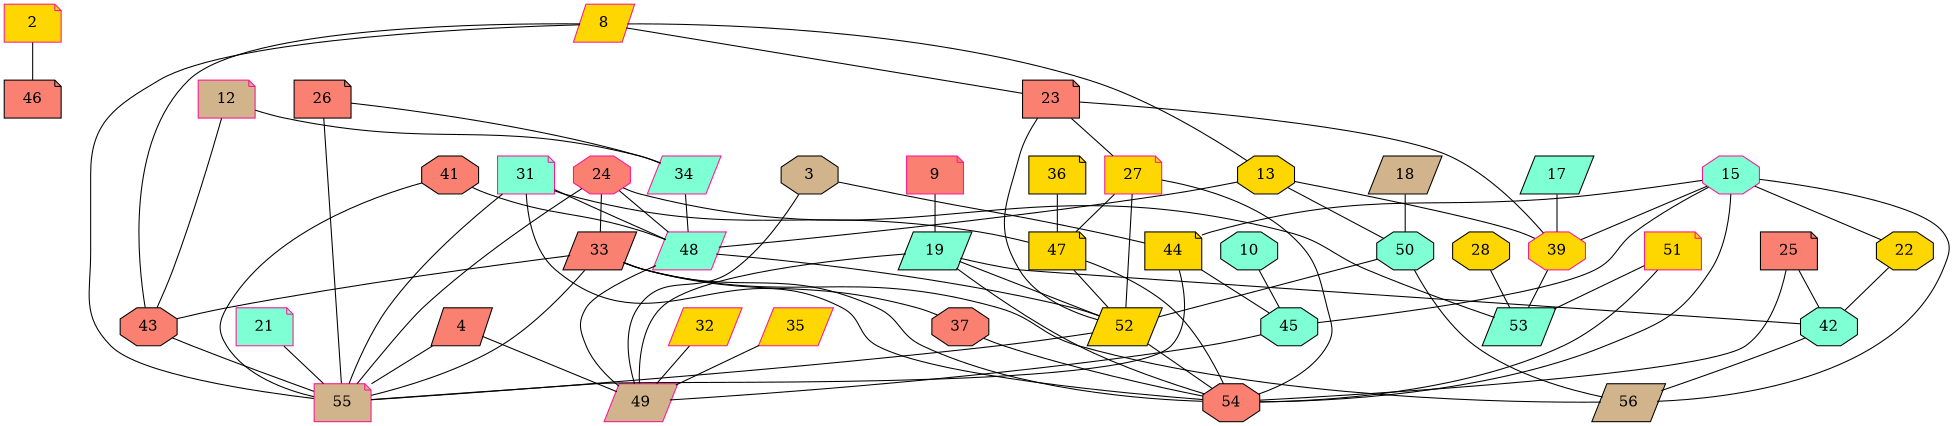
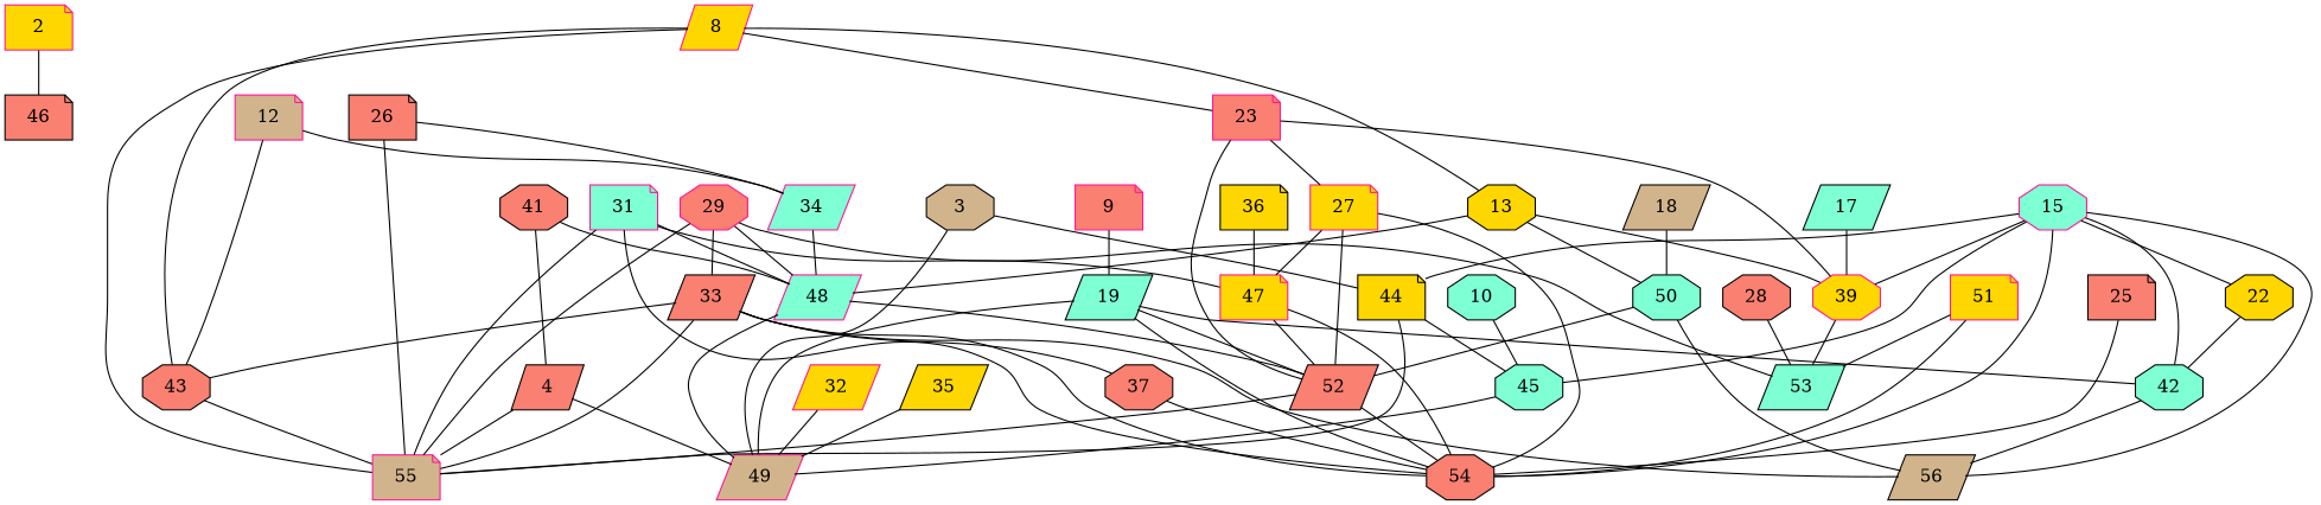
  graph {
    node [color=black fillcolor=gold shape=note style=filled]
    edge [weight=1.0]
    2 [color=deeppink]
    46 [fillcolor=salmon]
    3 [fillcolor=tan shape=octagon]
    44
    49 [color=deeppink fillcolor=tan shape=parallelogram]
    55 [color=deeppink fillcolor=tan]
    45 [fillcolor=aquamarine shape=octagon]
    4 [fillcolor=salmon shape=parallelogram]
    8 [color=deeppink shape=parallelogram]
    13 [shape=octagon]
-   23 [fillcolor=salmon]
+   23 [color=deeppink fillcolor=salmon]
    43 [fillcolor=salmon shape=octagon]
    39 [color=deeppink shape=octagon]
    48 [color=deeppink fillcolor=aquamarine shape=parallelogram]
    50 [fillcolor=aquamarine shape=octagon]
-   52 [shape=parallelogram]
+   52 [fillcolor=salmon shape=parallelogram]
    27 [color=deeppink]
    9 [color=deeppink fillcolor=salmon]
    19 [fillcolor=aquamarine shape=parallelogram]
    54 [fillcolor=salmon shape=octagon]
    42 [fillcolor=aquamarine shape=octagon]
    10 [fillcolor=aquamarine shape=octagon]
    12 [color=deeppink fillcolor=tan]
    34 [color=deeppink fillcolor=aquamarine shape=parallelogram]
    53 [fillcolor=aquamarine shape=parallelogram]
    56 [fillcolor=tan shape=parallelogram]
    15 [color=deeppink fillcolor=aquamarine shape=octagon]
    22 [shape=octagon]
    17 [fillcolor=aquamarine shape=parallelogram]
    18 [fillcolor=tan shape=parallelogram]
-   21 [color=deeppink fillcolor=aquamarine]
-   47
+   47 [color=deeppink]
    25 [fillcolor=salmon]
    26 [fillcolor=salmon]
-   28 [shape=octagon]
-   29 [color=deeppink fillcolor=salmon shape=octagon label=24]
+   28 [fillcolor=salmon shape=octagon]
+   29 [color=deeppink fillcolor=salmon shape=octagon]
    33 [fillcolor=salmon shape=parallelogram]
    37 [fillcolor=salmon shape=octagon]
    31 [color=deeppink fillcolor=aquamarine]
    32 [color=deeppink shape=parallelogram]
-   35 [color=deeppink shape=parallelogram]
+   35 [shape=parallelogram]
    36
    41 [fillcolor=salmon shape=octagon]
    51 [color=deeppink]
    2 -- 46
    3 -- 44
    3 -- 49
    44 -- 55
    44 -- 45
    45 -- 49
    4 -- 49
    4 -- 55
    8 -- 55
    8 -- 13
    8 -- 23
    8 -- 43
    13 -- 39
    13 -- 48
    13 -- 50
    23 -- 39
    23 -- 52
    23 -- 27
    43 -- 55
    39 -- 53
    48 -- 49
    48 -- 52 [weight=2.0]
    50 -- 52
    50 -- 56
    52 -- 55
    52 -- 54
    27 -- 52 [weight=2.0]
    27 -- 54 [weight=2.0]
    27 -- 47
    9 -- 19
    19 -- 49 [weight=2.0]
    19 -- 52 [weight=2.0]
    19 -- 54
    19 -- 42
    42 -- 56
    10 -- 45
    12 -- 43
    12 -- 34
    34 -- 48
    15 -- 44
    15 -- 45
    15 -- 39
    15 -- 54
    15 -- 56
    15 -- 22
    22 -- 42
    17 -- 39
    18 -- 50
-   21 -- 55
    47 -- 52
    47 -- 54
    25 -- 54
-   25 -- 42
+   15 -- 42
    26 -- 55 [weight=2.0]
    26 -- 34
    28 -- 53
    29 -- 55
    29 -- 48
    29 -- 53
    29 -- 33
    33 -- 55
    33 -- 43
    33 -- 54
    33 -- 56
    33 -- 37 [weight=2.0]
    37 -- 54
    31 -- 55
    31 -- 48
    31 -- 54
    31 -- 47
    32 -- 49
    35 -- 49
    36 -- 47
-   41 -- 55
+   41 -- 4
    41 -- 48
    51 -- 54
    51 -- 53
  }
